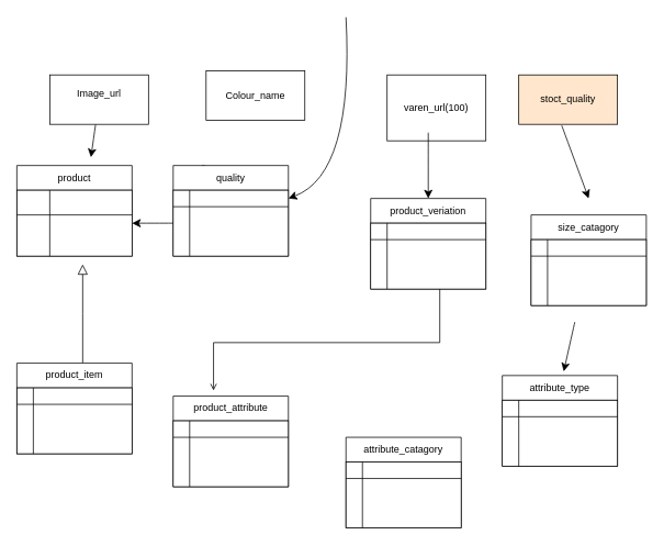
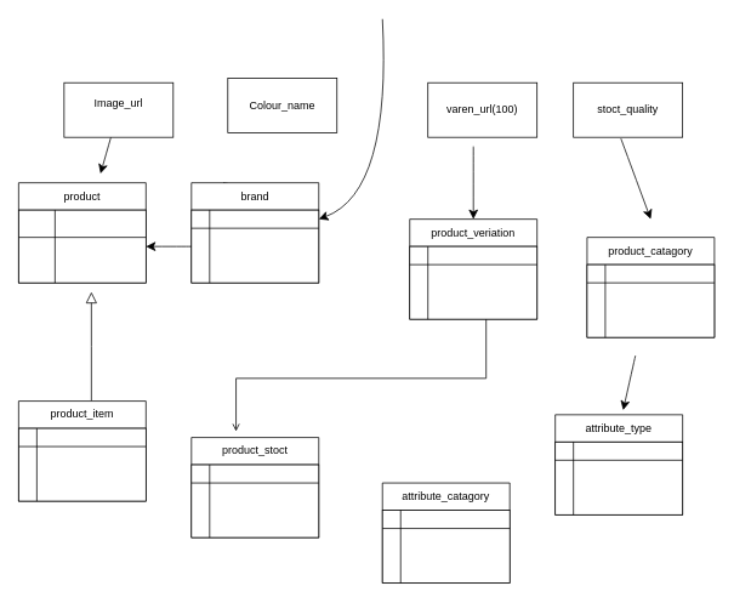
  <mxCell id="0" />
  <mxCell id="1" parent="0" />
  <mxCell id="2" value="" style="endArrow=block;endSize=10;endFill=0;shadow=0;strokeWidth=1;rounded=0;curved=0;edgeStyle=elbowEdgeStyle;elbow=vertical;" parent="1" edge="1"><mxGeometry width="160" relative="1" as="geometry"><mxPoint x="100" y="440" as="sourcePoint" /><mxPoint x="100" y="320" as="targetPoint" /></mxGeometry></mxCell>
  <mxCell id="3" value="" style="endArrow=open;shadow=0;strokeWidth=1;rounded=0;curved=0;endFill=1;edgeStyle=elbowEdgeStyle;elbow=vertical;entryX=0.369;entryY=0.063;entryDx=0;entryDy=0;entryPerimeter=0;" parent="1" edge="1"><mxGeometry x="0.5" y="41" relative="1" as="geometry"><mxPoint x="534" y="320" as="sourcePoint" /><mxPoint x="259.04" y="473.19" as="targetPoint" /><mxPoint x="-40" y="32" as="offset" /><Array as="points"><mxPoint x="484" y="415" /></Array></mxGeometry></mxCell>
  <mxCell id="4" value="" style="edgeStyle=none;curved=1;rounded=0;orthogonalLoop=1;jettySize=auto;html=1;fontSize=12;startSize=8;endSize=8;" edge="1" parent="1"><mxGeometry relative="1" as="geometry"><mxPoint x="520" y="300" as="sourcePoint" /><mxPoint x="520" y="300" as="targetPoint" /></mxGeometry></mxCell>
- <mxCell id="5" value="varen_url(100)" style="rounded=0;whiteSpace=wrap;html=1;" vertex="1" parent="1"><mxGeometry x="470" y="90" width="120" height="80" as="geometry" /></mxCell>
+ <mxCell id="5" value="varen_url(100)" style="rounded=0;whiteSpace=wrap;html=1;" vertex="1" parent="1"><mxGeometry x="470" y="90" width="120" height="60" as="geometry" /></mxCell>
  <mxCell id="6" value="Colour_name" style="rounded=0;whiteSpace=wrap;html=1;" vertex="1" parent="1"><mxGeometry x="250" y="85" width="120" height="60" as="geometry" /></mxCell>
  <mxCell id="7" value="" style="edgeStyle=none;curved=1;rounded=0;orthogonalLoop=1;jettySize=auto;html=1;fontSize=12;startSize=8;endSize=8;" edge="1" parent="1" source="8"><mxGeometry relative="1" as="geometry"><mxPoint x="110" y="190" as="targetPoint" /></mxGeometry></mxCell>
- <mxCell id="8" value="Image_url&lt;div&gt;&lt;br&gt;&lt;/div&gt;" style="rounded=0;whiteSpace=wrap;html=1;" vertex="1" parent="1"><mxGeometry x="60" y="90" width="120" height="60" as="geometry" /></mxCell>
- <mxCell id="9" value="stoct_quality" style="whiteSpace=wrap;html=1;fillColor=#ffe6cc;" vertex="1" parent="1"><mxGeometry x="630" y="90" width="120" height="60" as="geometry" /></mxCell>
+ <mxCell id="8" value="Image_url&lt;div&gt;&lt;br&gt;&lt;/div&gt;" style="rounded=0;whiteSpace=wrap;html=1;" vertex="1" parent="1"><mxGeometry x="70" y="90" width="120" height="60" as="geometry" /></mxCell>
+ <mxCell id="9" value="stoct_quality" style="whiteSpace=wrap;html=1;" vertex="1" parent="1"><mxGeometry x="630" y="90" width="120" height="60" as="geometry" /></mxCell>
  <mxCell id="10" value="" style="edgeStyle=none;curved=1;rounded=0;orthogonalLoop=1;jettySize=auto;html=1;fontSize=12;startSize=8;endSize=8;" edge="1" parent="1"><mxGeometry relative="1" as="geometry"><mxPoint x="698.125" y="390" as="sourcePoint" /><mxPoint x="684.625" y="450" as="targetPoint" /></mxGeometry></mxCell>
  <mxCell id="11" value="" style="edgeStyle=none;orthogonalLoop=1;jettySize=auto;html=1;rounded=0;fontSize=12;startSize=8;endSize=8;curved=1;" edge="1" parent="1"><mxGeometry width="140" relative="1" as="geometry"><mxPoint x="420" y="20" as="sourcePoint" /><mxPoint x="350" y="240" as="targetPoint" /><Array as="points"><mxPoint x="430" y="210" /></Array></mxGeometry></mxCell>
  <mxCell id="12" value="" style="edgeStyle=none;orthogonalLoop=1;jettySize=auto;html=1;rounded=0;fontSize=12;startSize=8;endSize=8;curved=1;exitX=0.435;exitY=1.023;exitDx=0;exitDy=0;exitPerimeter=0;entryX=0.5;entryY=0;entryDx=0;entryDy=0;" edge="1" parent="1" source="9"><mxGeometry width="140" relative="1" as="geometry"><mxPoint x="610" y="180" as="sourcePoint" /><mxPoint x="715" y="240" as="targetPoint" /><Array as="points" /></mxGeometry></mxCell>
  <mxCell id="13" value="product_veriation" style="swimlane;fontStyle=0;childLayout=stackLayout;horizontal=1;startSize=30;horizontalStack=0;resizeParent=1;resizeParentMax=0;resizeLast=0;collapsible=1;marginBottom=0;whiteSpace=wrap;html=1;" vertex="1" parent="1"><mxGeometry x="450" y="240" width="140" height="110" as="geometry" /></mxCell>
  <mxCell id="14" value="" style="edgeStyle=none;curved=1;rounded=0;orthogonalLoop=1;jettySize=auto;html=1;fontSize=12;startSize=8;endSize=8;entryX=0.5;entryY=0;entryDx=0;entryDy=0;" edge="1" parent="13" target="13"><mxGeometry relative="1" as="geometry"><mxPoint x="70" y="-80" as="sourcePoint" /><mxPoint x="66" y="-10" as="targetPoint" /></mxGeometry></mxCell>
  <mxCell id="15" value="" style="shape=internalStorage;whiteSpace=wrap;html=1;backgroundOutline=1;" vertex="1" parent="13"><mxGeometry y="30" width="140" height="80" as="geometry" /></mxCell>
- <mxCell id="16" value="size_catagory" style="swimlane;fontStyle=0;childLayout=stackLayout;horizontal=1;startSize=30;horizontalStack=0;resizeParent=1;resizeParentMax=0;resizeLast=0;collapsible=1;marginBottom=0;whiteSpace=wrap;html=1;" vertex="1" parent="1"><mxGeometry x="645" y="260" width="140" height="110" as="geometry" /></mxCell>
+ <mxCell id="16" value="product_catagory" style="swimlane;fontStyle=0;childLayout=stackLayout;horizontal=1;startSize=30;horizontalStack=0;resizeParent=1;resizeParentMax=0;resizeLast=0;collapsible=1;marginBottom=0;whiteSpace=wrap;html=1;" vertex="1" parent="1"><mxGeometry x="645" y="260" width="140" height="110" as="geometry" /></mxCell>
  <mxCell id="17" value="" style="shape=internalStorage;whiteSpace=wrap;html=1;backgroundOutline=1;" vertex="1" parent="16"><mxGeometry y="30" width="140" height="80" as="geometry" /></mxCell>
  <mxCell id="18" value="attribute_type" style="swimlane;fontStyle=0;childLayout=stackLayout;horizontal=1;startSize=30;horizontalStack=0;resizeParent=1;resizeParentMax=0;resizeLast=0;collapsible=1;marginBottom=0;whiteSpace=wrap;html=1;" vertex="1" parent="1"><mxGeometry x="610" y="455" width="140" height="110" as="geometry" /></mxCell>
  <mxCell id="19" value="" style="shape=internalStorage;whiteSpace=wrap;html=1;backgroundOutline=1;" vertex="1" parent="18"><mxGeometry y="30" width="140" height="80" as="geometry" /></mxCell>
  <mxCell id="20" value="attribute_catagory" style="swimlane;fontStyle=0;childLayout=stackLayout;horizontal=1;startSize=30;horizontalStack=0;resizeParent=1;resizeParentMax=0;resizeLast=0;collapsible=1;marginBottom=0;whiteSpace=wrap;html=1;" vertex="1" parent="1"><mxGeometry x="420" y="530" width="140" height="110" as="geometry" /></mxCell>
  <mxCell id="21" value="" style="shape=internalStorage;whiteSpace=wrap;html=1;backgroundOutline=1;" vertex="1" parent="20"><mxGeometry y="30" width="140" height="80" as="geometry" /></mxCell>
- <mxCell id="22" value="product_attribute" style="swimlane;fontStyle=0;childLayout=stackLayout;horizontal=1;startSize=30;horizontalStack=0;resizeParent=1;resizeParentMax=0;resizeLast=0;collapsible=1;marginBottom=0;whiteSpace=wrap;html=1;" vertex="1" parent="1"><mxGeometry x="210" y="480" width="140" height="110" as="geometry" /></mxCell>
+ <mxCell id="22" value="product_stoct" style="swimlane;fontStyle=0;childLayout=stackLayout;horizontal=1;startSize=30;horizontalStack=0;resizeParent=1;resizeParentMax=0;resizeLast=0;collapsible=1;marginBottom=0;whiteSpace=wrap;html=1;" vertex="1" parent="1"><mxGeometry x="210" y="480" width="140" height="110" as="geometry" /></mxCell>
  <mxCell id="23" value="" style="shape=internalStorage;whiteSpace=wrap;html=1;backgroundOutline=1;" vertex="1" parent="22"><mxGeometry y="30" width="140" height="80" as="geometry" /></mxCell>
  <mxCell id="24" value="product_item" style="swimlane;fontStyle=0;childLayout=stackLayout;horizontal=1;startSize=30;horizontalStack=0;resizeParent=1;resizeParentMax=0;resizeLast=0;collapsible=1;marginBottom=0;whiteSpace=wrap;html=1;" vertex="1" parent="1"><mxGeometry x="20" y="440" width="140" height="110" as="geometry" /></mxCell>
  <mxCell id="25" value="" style="shape=internalStorage;whiteSpace=wrap;html=1;backgroundOutline=1;" vertex="1" parent="24"><mxGeometry y="30" width="140" height="80" as="geometry" /></mxCell>
  <mxCell id="26" value="product" style="swimlane;fontStyle=0;childLayout=stackLayout;horizontal=1;startSize=30;horizontalStack=0;resizeParent=1;resizeParentMax=0;resizeLast=0;collapsible=1;marginBottom=0;whiteSpace=wrap;html=1;" vertex="1" parent="1"><mxGeometry x="20" y="200" width="140" height="110" as="geometry" /></mxCell>
  <mxCell id="27" value="" style="shape=internalStorage;whiteSpace=wrap;html=1;backgroundOutline=1;dx=40;dy=30;" vertex="1" parent="26"><mxGeometry y="30" width="140" height="80" as="geometry" /></mxCell>
  <mxCell id="28" style="edgeStyle=none;curved=1;rounded=0;orthogonalLoop=1;jettySize=auto;html=1;exitX=0.25;exitY=0;exitDx=0;exitDy=0;fontSize=12;startSize=8;endSize=8;" edge="1" parent="1" source="29"><mxGeometry relative="1" as="geometry"><mxPoint x="350" y="220" as="targetPoint" /></mxGeometry></mxCell>
- <mxCell id="29" value="quality" style="swimlane;fontStyle=0;childLayout=stackLayout;horizontal=1;startSize=30;horizontalStack=0;resizeParent=1;resizeParentMax=0;resizeLast=0;collapsible=1;marginBottom=0;whiteSpace=wrap;html=1;" vertex="1" parent="1"><mxGeometry x="210" y="200" width="140" height="110" as="geometry" /></mxCell>
+ <mxCell id="29" value="brand" style="swimlane;fontStyle=0;childLayout=stackLayout;horizontal=1;startSize=30;horizontalStack=0;resizeParent=1;resizeParentMax=0;resizeLast=0;collapsible=1;marginBottom=0;whiteSpace=wrap;html=1;" vertex="1" parent="1"><mxGeometry x="210" y="200" width="140" height="110" as="geometry" /></mxCell>
  <mxCell id="30" value="" style="shape=internalStorage;whiteSpace=wrap;html=1;backgroundOutline=1;" vertex="1" parent="29"><mxGeometry y="30" width="140" height="80" as="geometry" /></mxCell>
  <mxCell id="31" value="" style="edgeStyle=none;curved=1;rounded=0;orthogonalLoop=1;jettySize=auto;html=1;fontSize=12;startSize=8;endSize=8;" edge="1" parent="1" source="30" target="27"><mxGeometry relative="1" as="geometry" /></mxCell>
